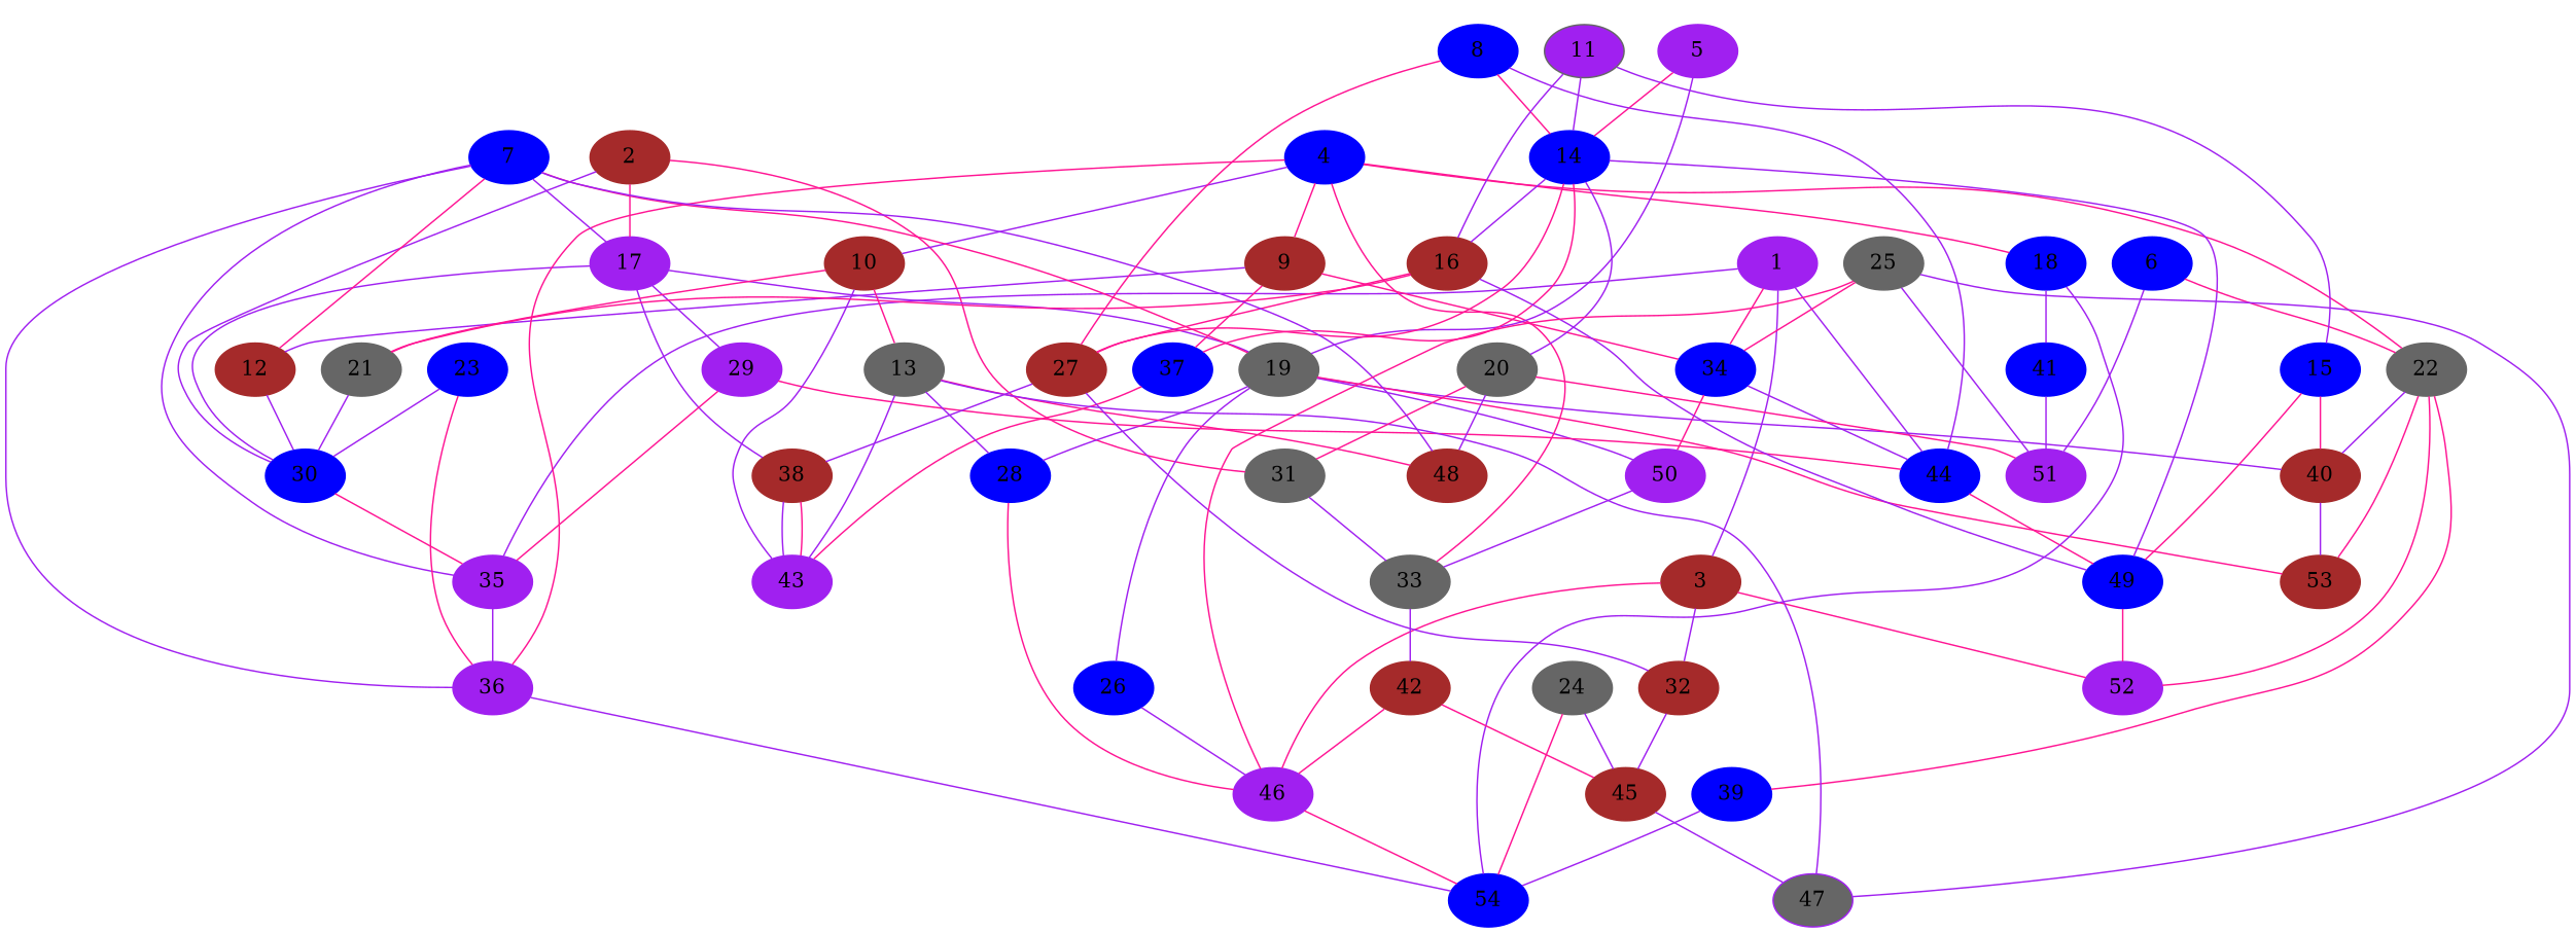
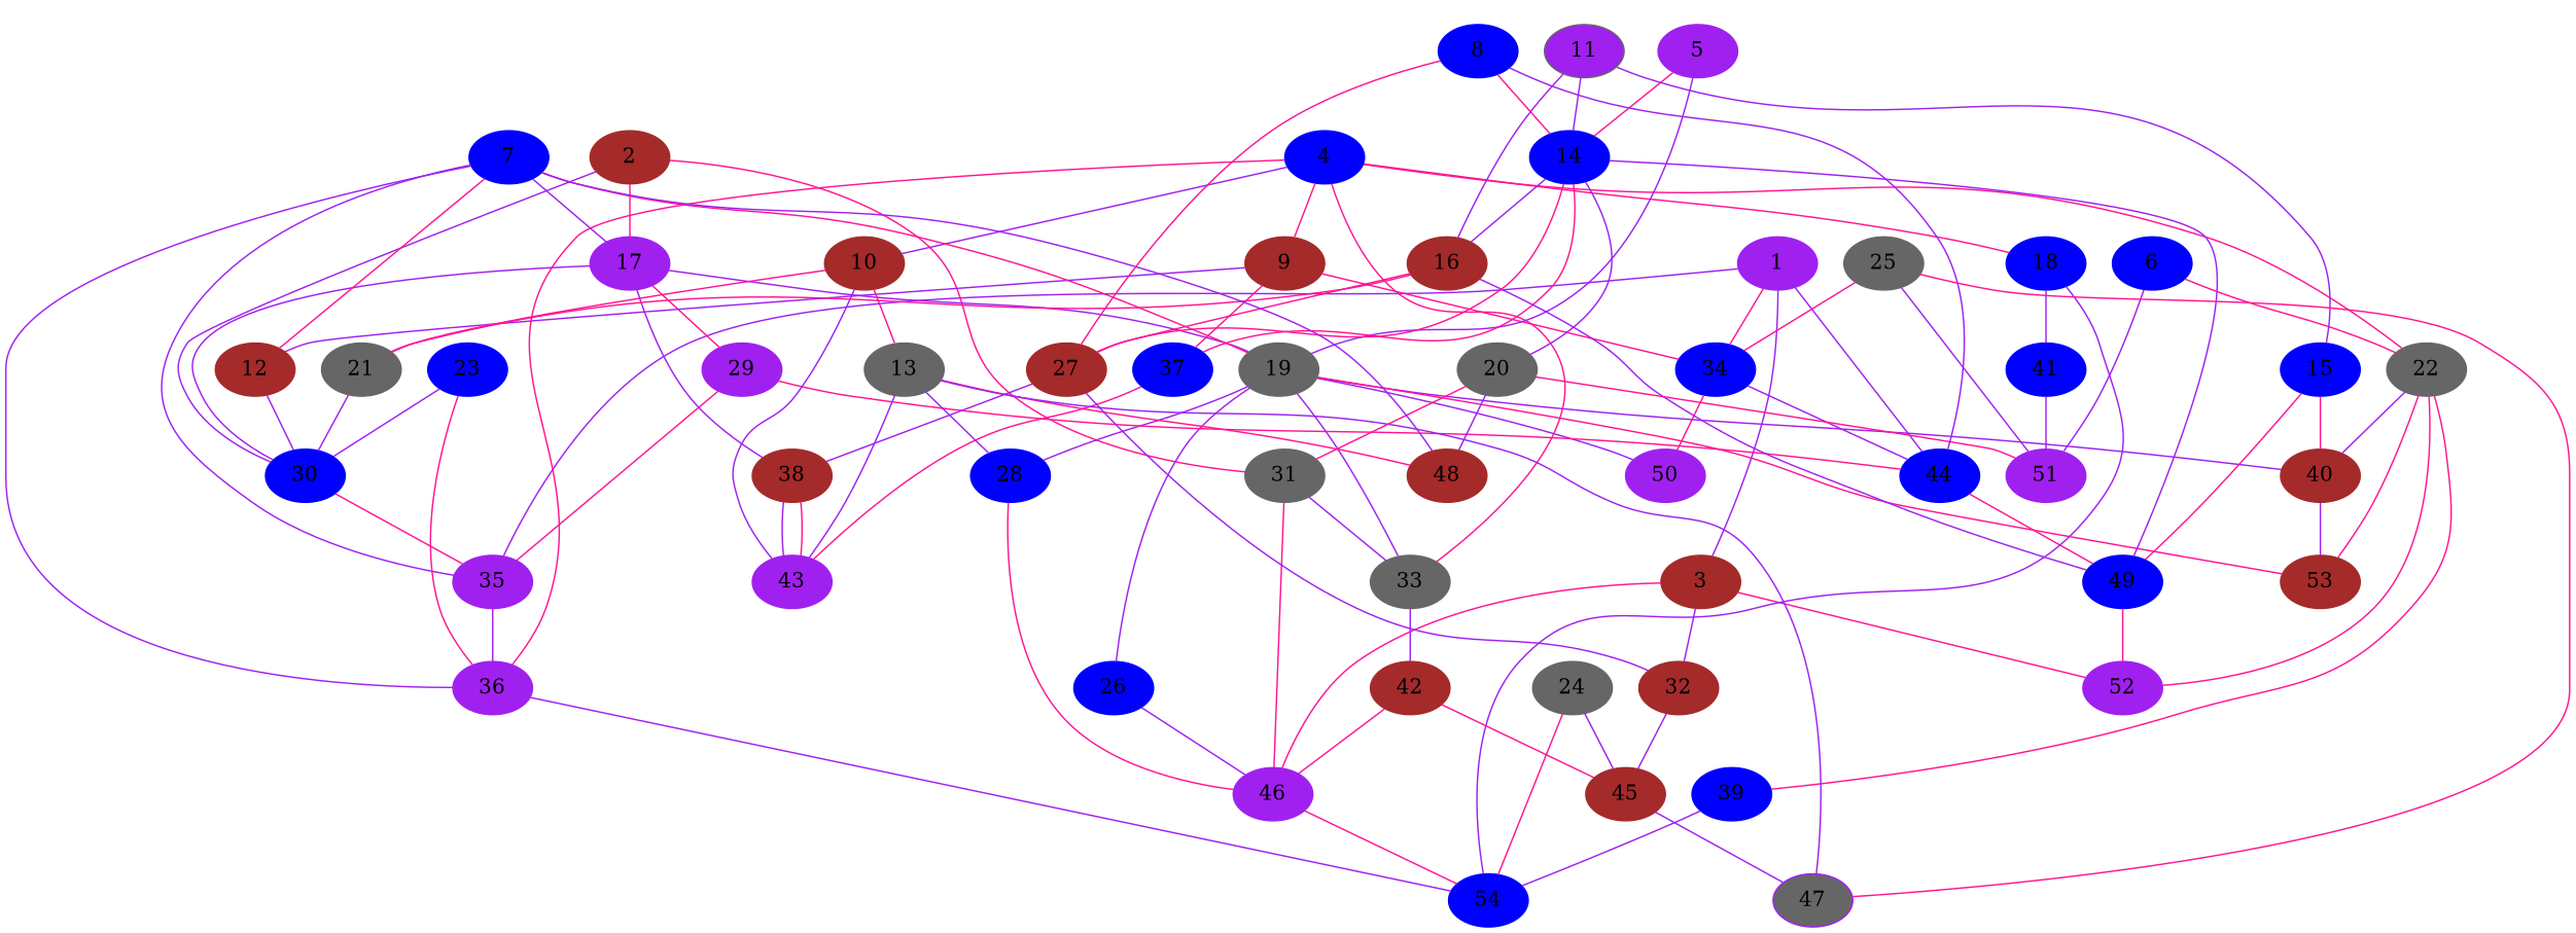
  graph {
    node [color=blue style=filled]
    edge [color=purple]
    1 [color=purple]
    3 [color=brown]
    34
    35 [color=purple]
    44
    32 [color=brown]
    46 [color=purple]
    52 [color=purple]
    50 [color=purple]
    36 [color=purple]
    49
    2 [color=brown]
    17 [color=purple]
    30
    31 [color=gray40]
    19 [color=gray40]
    29 [color=purple]
    38 [color=brown]
    33 [color=gray40]
    45 [color=brown]
    54
    9 [color=brown]
    4
    10 [color=brown]
    18
    22 [color=gray40]
    12 [color=brown]
    37
    13 [color=gray40]
    21 [color=gray40]
    43 [color=purple]
    41
    40 [color=brown]
    53 [color=brown]
    39
    42 [color=brown]
    5 [color=purple]
    14
    27 [color=brown]
    16 [color=brown]
    20 [color=gray40]
    28
    26
    6
    51 [color=purple]
    7
    48 [color=brown]
    8
    47 [color=purple fillcolor=gray40]
    11 [color=gray40 fillcolor=purple]
    15
    25 [color=gray40]
    23
    24 [color=gray40]
    1 -- 3
    1 -- 34 [color=deeppink]
    1 -- 35
    1 -- 44
    3 -- 32
    3 -- 46 [color=deeppink]
    3 -- 52 [color=deeppink]
    34 -- 44
    34 -- 50 [color=deeppink]
    35 -- 36
    44 -- 49 [color=deeppink]
    32 -- 45
    46 -- 54 [color=deeppink]
    36 -- 54
    49 -- 52 [color=deeppink]
    2 -- 17 [color=deeppink]
    2 -- 30
    2 -- 31 [color=deeppink]
    17 -- 30
    17 -- 19
-   17 -- 29
+   17 -- 29 [color=deeppink]
    17 -- 38
    30 -- 35 [color=deeppink]
    31 -- 33
    19 -- 50
-   50 -- 33
+   19 -- 33
    19 -- 40
    19 -- 53 [color=deeppink]
    19 -- 28
    19 -- 26
    29 -- 35 [color=deeppink]
    29 -- 44 [color=deeppink]
    38 -- 43
    38 -- 43 [color=deeppink]
    33 -- 42
    45 -- 47
    9 -- 34 [color=deeppink]
    9 -- 12
    9 -- 37 [color=deeppink]
    4 -- 36 [color=deeppink]
    4 -- 33 [color=deeppink]
    4 -- 9 [color=deeppink]
    4 -- 10
    4 -- 18 [color=deeppink]
    4 -- 22 [color=deeppink]
    10 -- 13 [color=deeppink]
    10 -- 21 [color=deeppink]
    10 -- 43
    18 -- 54
    18 -- 41
    22 -- 52 [color=deeppink]
    22 -- 40
    22 -- 53 [color=deeppink]
    22 -- 39 [color=deeppink]
    12 -- 30
    37 -- 43 [color=deeppink]
    13 -- 43
    13 -- 28
    13 -- 48 [color=deeppink]
    13 -- 47
    21 -- 30
    41 -- 51
    40 -- 53
    39 -- 54
    42 -- 46 [color=deeppink]
    42 -- 45 [color=deeppink]
    5 -- 19
    5 -- 14 [color=deeppink]
    14 -- 49
    14 -- 37 [color=deeppink]
    14 -- 27 [color=deeppink]
    14 -- 16
    14 -- 20
    27 -- 32
    27 -- 38
    16 -- 49
    16 -- 21 [color=deeppink]
    16 -- 27 [color=deeppink]
    20 -- 31 [color=deeppink]
    20 -- 51 [color=deeppink]
    20 -- 48
    28 -- 46 [color=deeppink]
    26 -- 46
    6 -- 22 [color=deeppink]
    6 -- 51
    7 -- 35
    7 -- 36
    7 -- 17
    7 -- 19 [color=deeppink]
    7 -- 12 [color=deeppink]
    7 -- 48
    8 -- 44
    8 -- 14 [color=deeppink]
    8 -- 27 [color=deeppink]
    11 -- 14
    11 -- 16
    11 -- 15
    15 -- 49 [color=deeppink]
    15 -- 40 [color=deeppink]
    25 -- 34 [color=deeppink]
-   25 -- 46 [color=deeppink]
+   31 -- 46 [color=deeppink]
    25 -- 51
-   25 -- 47
+   25 -- 47 [color=deeppink]
    23 -- 36 [color=deeppink]
    23 -- 30
    24 -- 45
    24 -- 54 [color=deeppink]
  }
